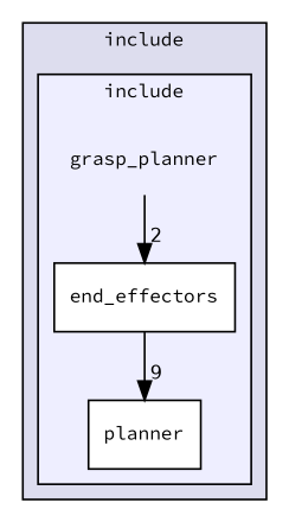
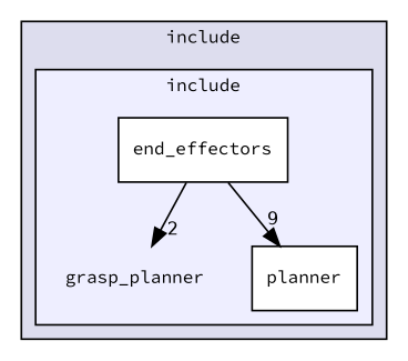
  digraph {
    compound=true
    fontname="Source Code Pro"
    node [fontname="Source Code Pro" fontsize=10 shape=box color=black fillcolor=white style=filled]
    edge [fontname="Source Code Pro" labeldistance=1.5 labelfontname=Helvetica labelfontsize=10]
    n1 [label=grasp_planner shape=plaintext color="" fillcolor="" style=""]
    n2 [label=planner]
    n3 [label=end_effectors]
    subgraph cluster_1 {
      bgcolor="#ddddee"
      fontsize=10
      label=include
      pencolor=black
      subgraph cluster_2 {
        bgcolor="#eeeeff"
        fontsize=10
        label=include
        pencolor=black
        n1
        n2
        n3
      }
    }
-   n1 -> n3 [headlabel=2]
+   n3 -> n1 [headlabel=2]
    n3 -> n2 [headlabel=9]
  }
